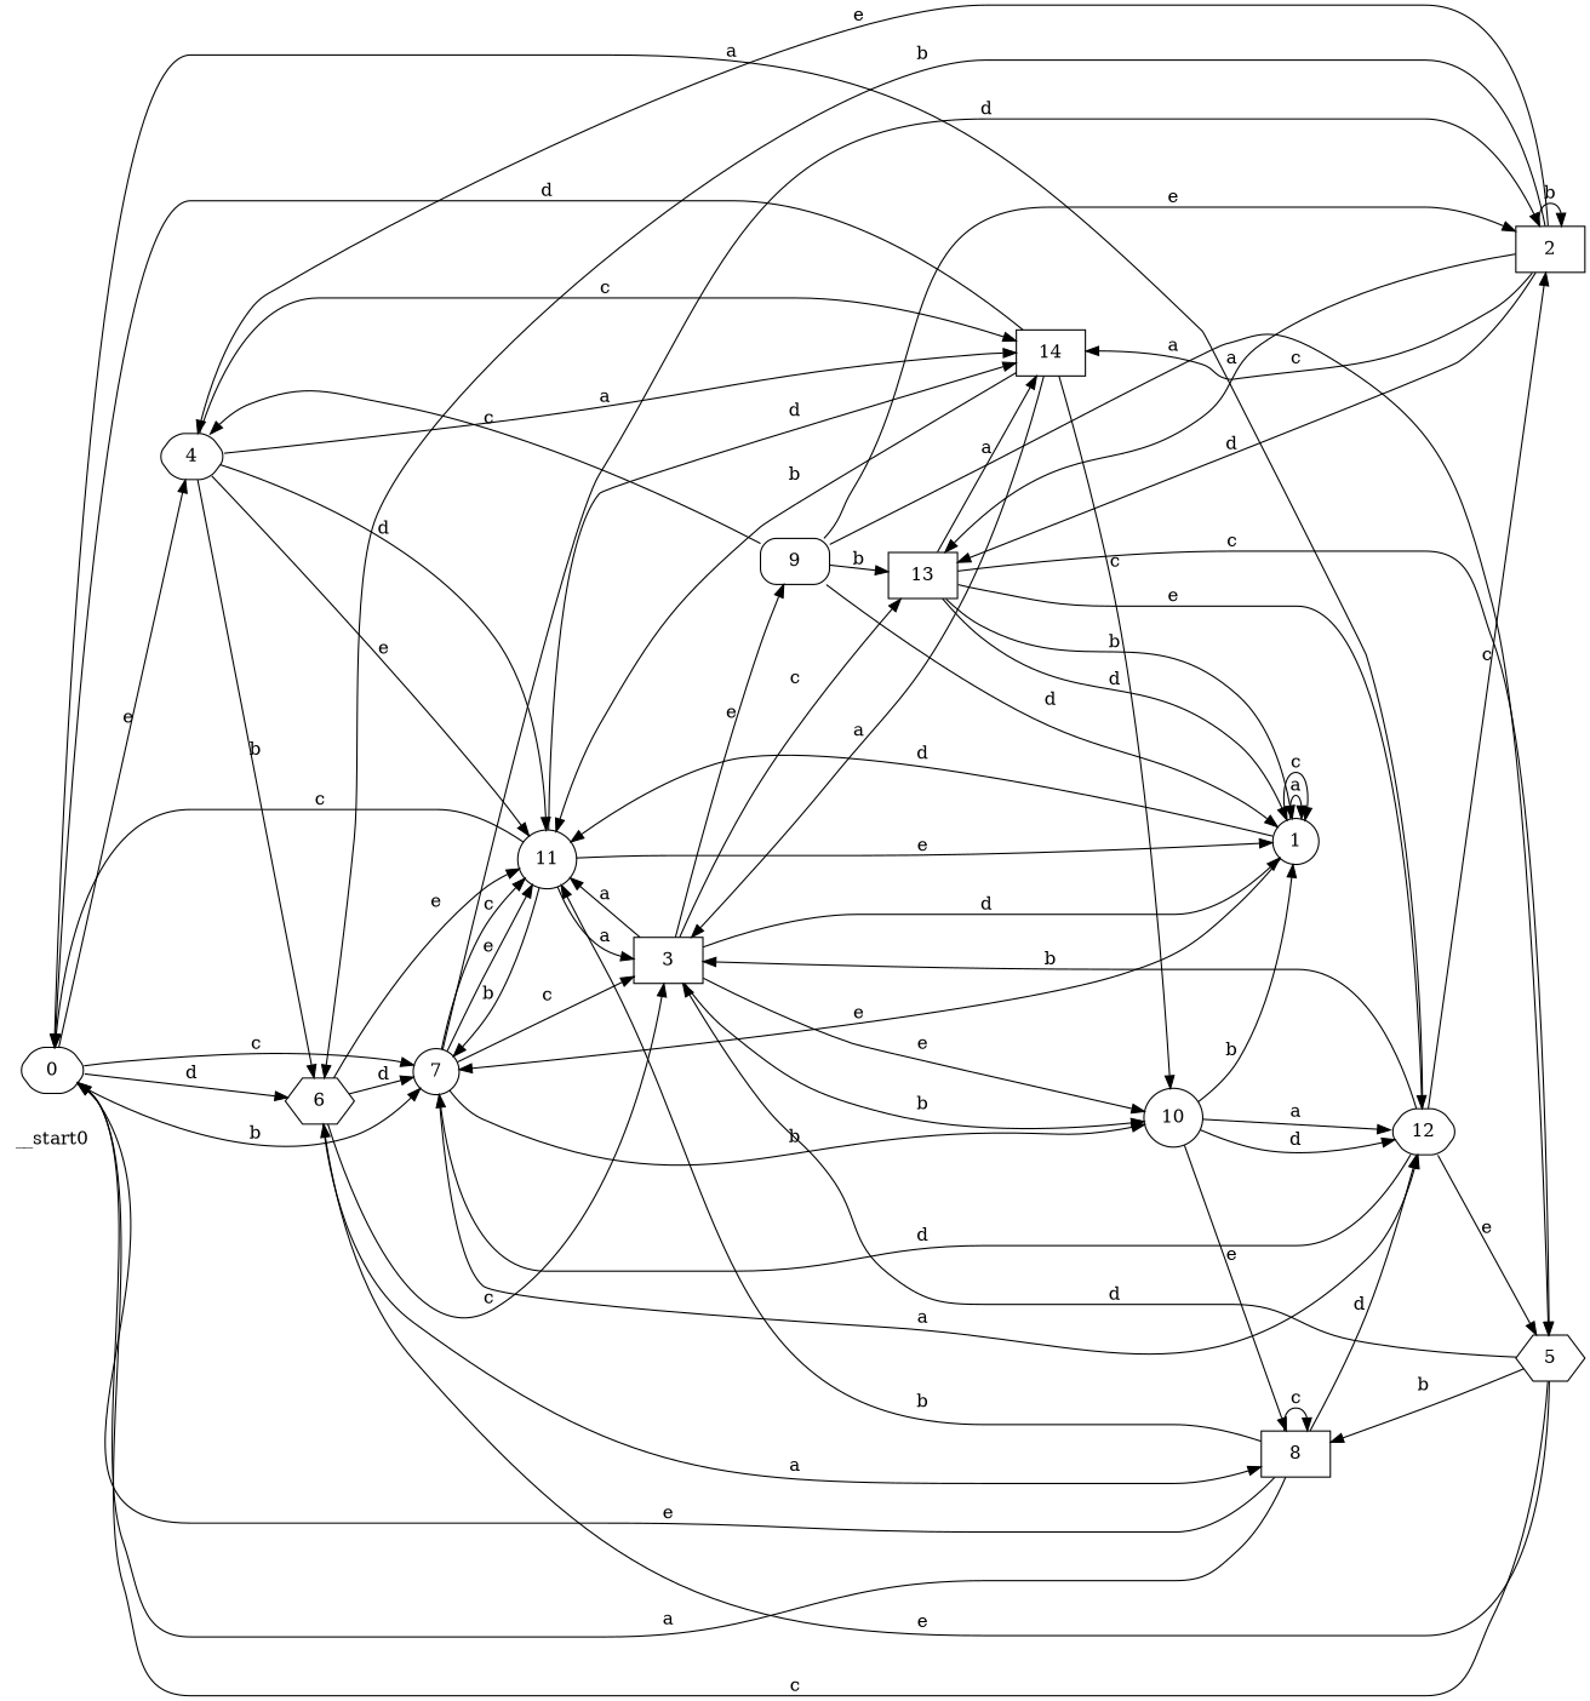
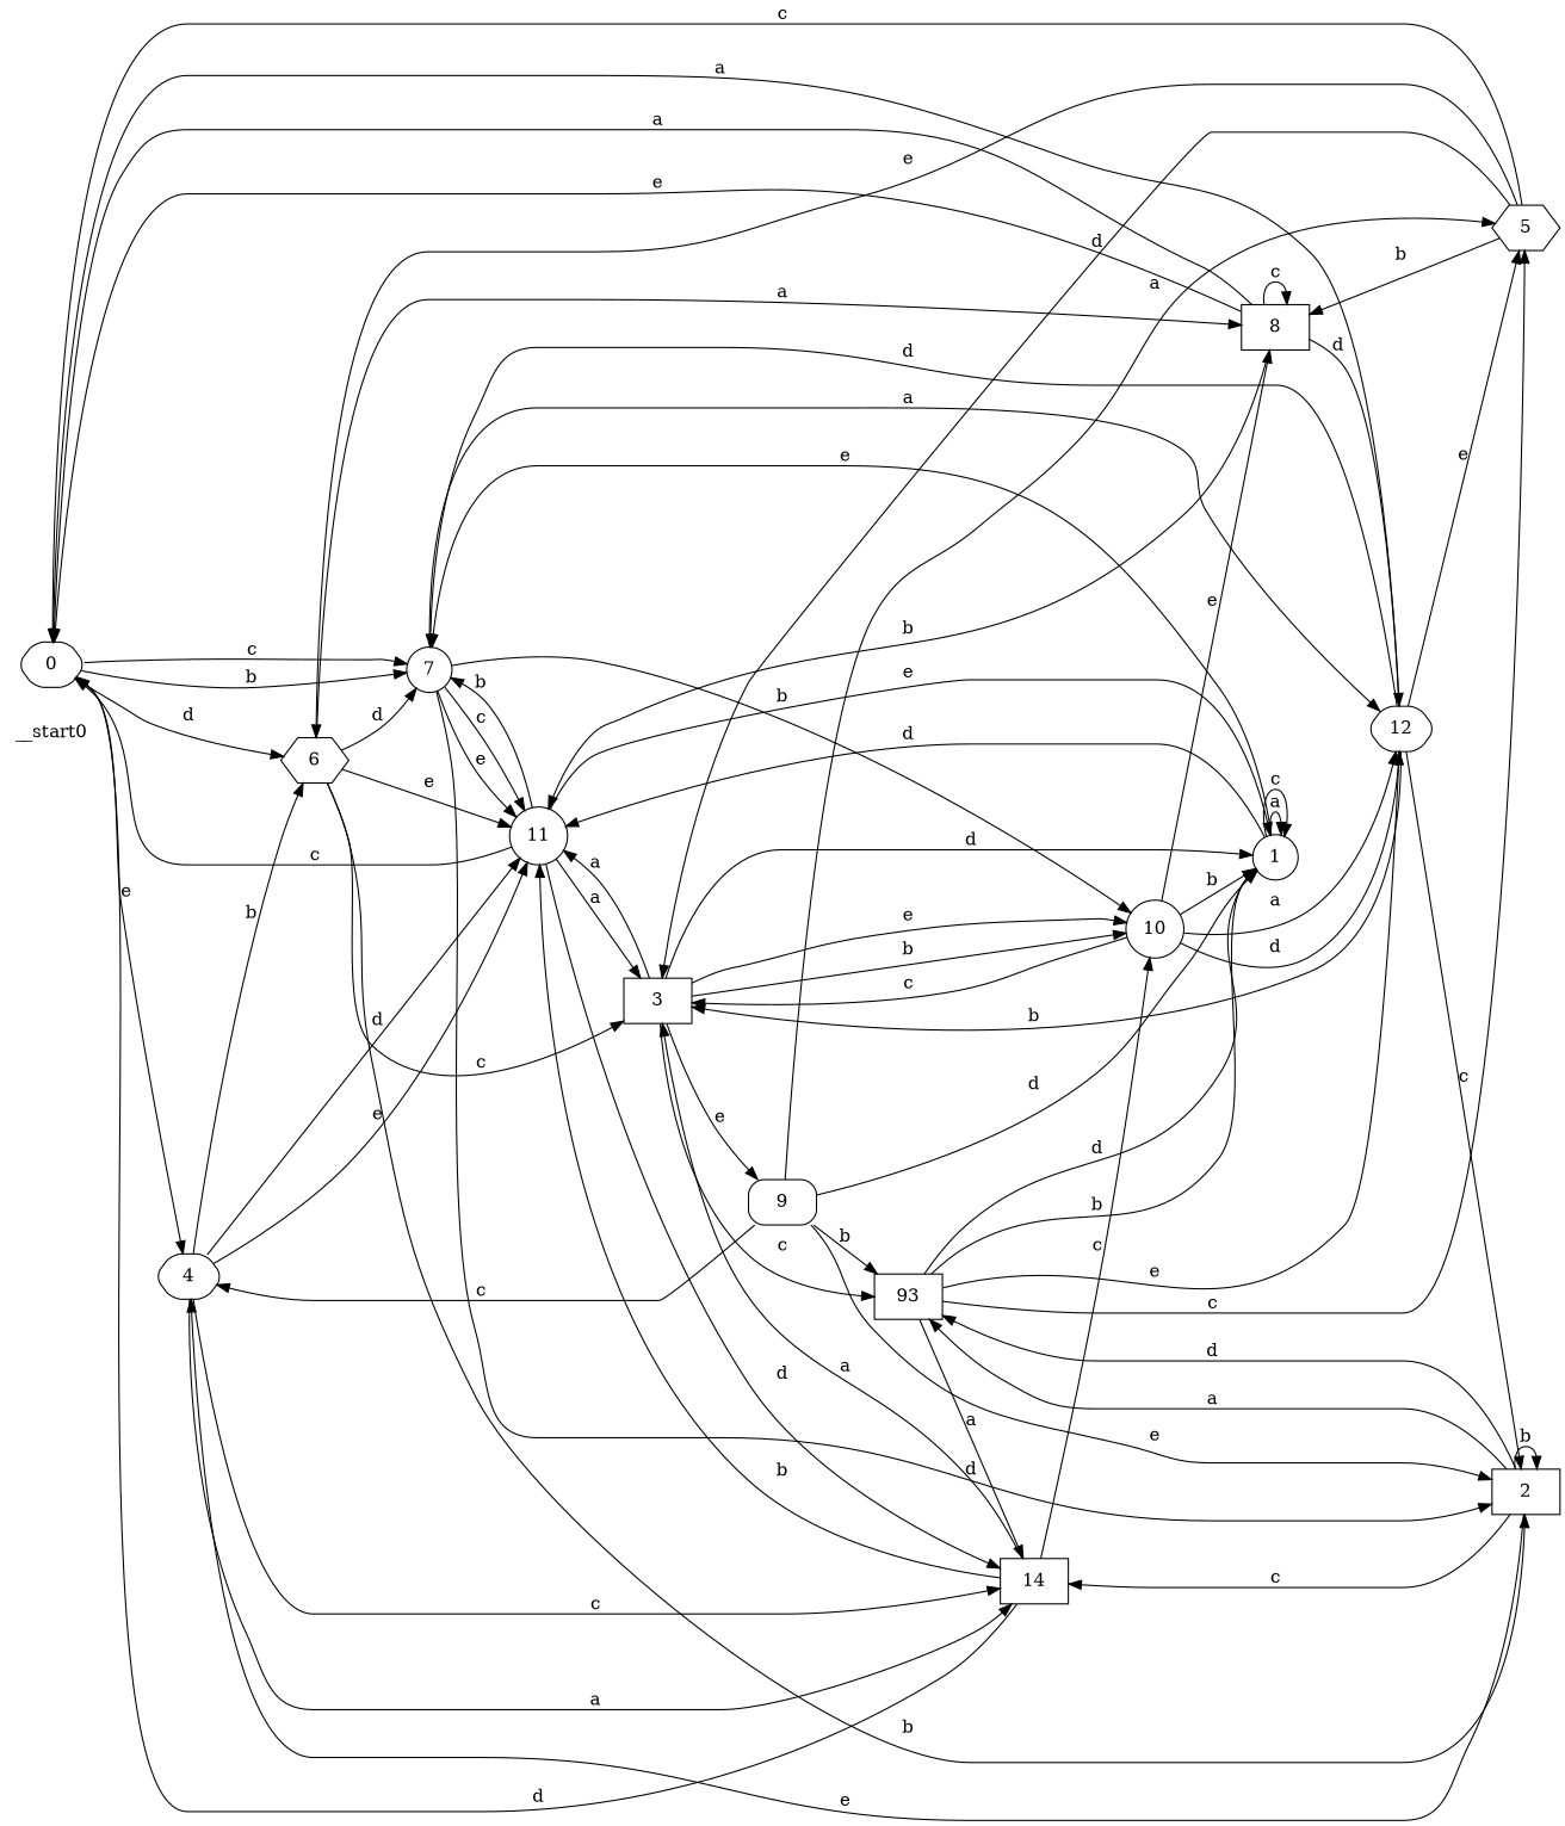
  digraph {
    rankdir=LR
    node [shape=box color=black fillcolor=white style=filled]
    __start0 [shape=none color="" fillcolor="" style=""]
    n2 [label=0 shape=hexagon style="rounded,filled"]
    n3 [label=4 shape=hexagon style="rounded,filled"]
    n4 [label=6 shape=hexagon]
    n5 [label=7 shape=circle]
    n6 [label=11 shape=circle]
    n7 [label=14]
    n8 [label=2]
    n9 [label=3]
    n10 [label=8]
    n11 [label=12 shape=hexagon style="rounded,filled"]
    n12 [label=10 shape=circle style="rounded,filled"]
    n13 [label=5 shape=hexagon]
    n14 [label=1 shape=circle]
-   n15 [label=13]
+   n15 [label=93]
    n16 [label=9 style="rounded,filled"]
    n2 -> n3 [label=e]
    n2 -> n4 [label=d]
    n2 -> n5 [label=b]
    n2 -> n5 [label=c]
    n3 -> n4 [label=b]
    n3 -> n6 [label=d]
    n3 -> n6 [label=e]
    n3 -> n7 [label=a]
    n3 -> n7 [label=c]
    n4 -> n5 [label=d]
    n4 -> n6 [label=e]
-   n8 -> n4 [label=b]
+   n4 -> n8 [label=b]
    n4 -> n9 [label=c]
    n4 -> n10 [label=a]
    n5 -> n6 [label=c]
    n5 -> n6 [label=e]
    n5 -> n8 [label=d]
    n5 -> n11 [label=a]
    n5 -> n12 [label=b]
    n6 -> n2 [label=c]
    n6 -> n5 [label=b]
    n6 -> n7 [label=d]
    n6 -> n9 [label=a]
    n6 -> n14 [label=e]
    n7 -> n2 [label=d]
    n7 -> n6 [label=b]
    n7 -> n9 [label=a]
    n7 -> n12 [label=c]
    n8 -> n3 [label=e]
    n8 -> n7 [label=c]
    n8 -> n8 [label=b]
    n8 -> n15 [label=a]
    n8 -> n15 [label=d]
    n9 -> n6 [label=a]
    n9 -> n12 [label=b]
    n9 -> n12 [label=e]
    n9 -> n14 [label=d]
    n9 -> n15 [label=c]
    n9 -> n16 [label=e]
    n10 -> n2 [label=a]
    n10 -> n2 [label=e]
    n10 -> n6 [label=b]
    n10 -> n10 [label=c]
    n10 -> n11 [label=d]
    n11 -> n2 [label=a]
    n11 -> n5 [label=d]
    n11 -> n8 [label=c]
    n11 -> n9 [label=b]
    n11 -> n13 [label=e]
-   n5 -> n9 [label=c]
+   n12 -> n9 [label=c]
    n12 -> n10 [label=e]
    n12 -> n11 [label=a]
    n12 -> n11 [label=d]
    n12 -> n14 [label=b]
    n13 -> n2 [label=c]
    n13 -> n4 [label=e]
    n13 -> n9 [label=d]
    n13 -> n10 [label=b]
    n14 -> n5 [label=e]
    n14 -> n6 [label=d]
    n14 -> n14 [label=a]
    n14 -> n14 [label=c]
    n15 -> n7 [label=a]
    n15 -> n11 [label=e]
    n15 -> n13 [label=c]
    n15 -> n14 [label=b]
    n15 -> n14 [label=d]
    n16 -> n3 [label=c]
    n16 -> n8 [label=e]
    n16 -> n13 [label=a]
    n16 -> n14 [label=d]
    n16 -> n15 [label=b]
  }
